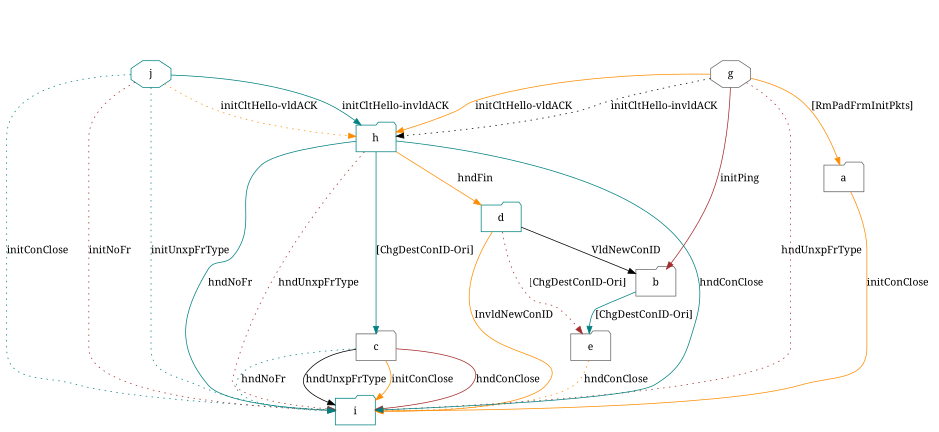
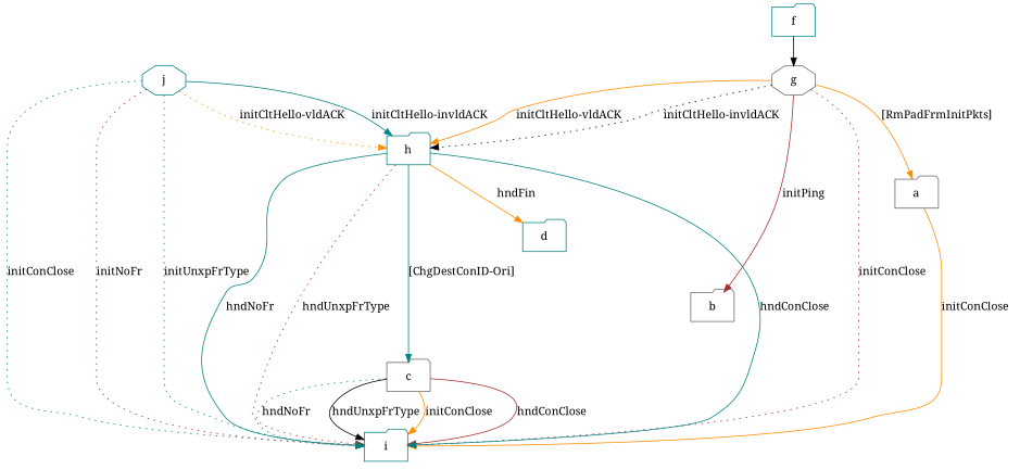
  digraph {
    fontname="Noto Serif"
    node [color=teal fontname="Noto Serif" shape=folder]
    edge [color=darkorange fontname="Noto Serif" style=solid]
    i
    a [color=gray40]
    b [color=gray40]
-   e [color=gray40]
    c [color=gray40]
    d
+   f
    g [color=gray40 shape=octagon]
    h
    j [shape=octagon]
    a -> i [label="initConClose "]
-   b -> e [color=teal label="[ChgDestConID-Ori] "]
-   e -> i [label="hndConClose " style=dotted]
    c -> i [color=brown label="hndConClose "]
    c -> i [color=teal label="hndNoFr " style=dotted]
    c -> i [color=black label="hndUnxpFrType "]
    c -> i [label="initConClose "]
-   d -> i [label="InvldNewConID "]
-   d -> b [color=black label="VldNewConID "]
-   d -> e [color=brown label="[ChgDestConID-Ori] " style=dotted]
-   g -> i [color=brown label="hndUnxpFrType " style=dotted]
+   f -> g [color=black]
+   g -> i [color=brown label="initConClose " style=dotted]
    g -> a [label="[RmPadFrmInitPkts] "]
    g -> b [color=brown label="initPing "]
    g -> h [label="initCltHello-vldACK "]
    g -> h [color=black label="initCltHello-invldACK " style=dotted]
    h -> i [color=teal label="hndConClose "]
    h -> i [color=teal label="hndNoFr "]
    h -> i [color=brown label="hndUnxpFrType " style=dotted]
    h -> c [color=teal label="[ChgDestConID-Ori] "]
    h -> d [label="hndFin "]
    j -> i [color=teal label="initConClose " style=dotted]
    j -> i [color=brown label="initNoFr " style=dotted]
    j -> i [color=teal label="initUnxpFrType " style=dotted]
    j -> h [label="initCltHello-vldACK " style=dotted]
    j -> h [color=teal label="initCltHello-invldACK "]
  }
